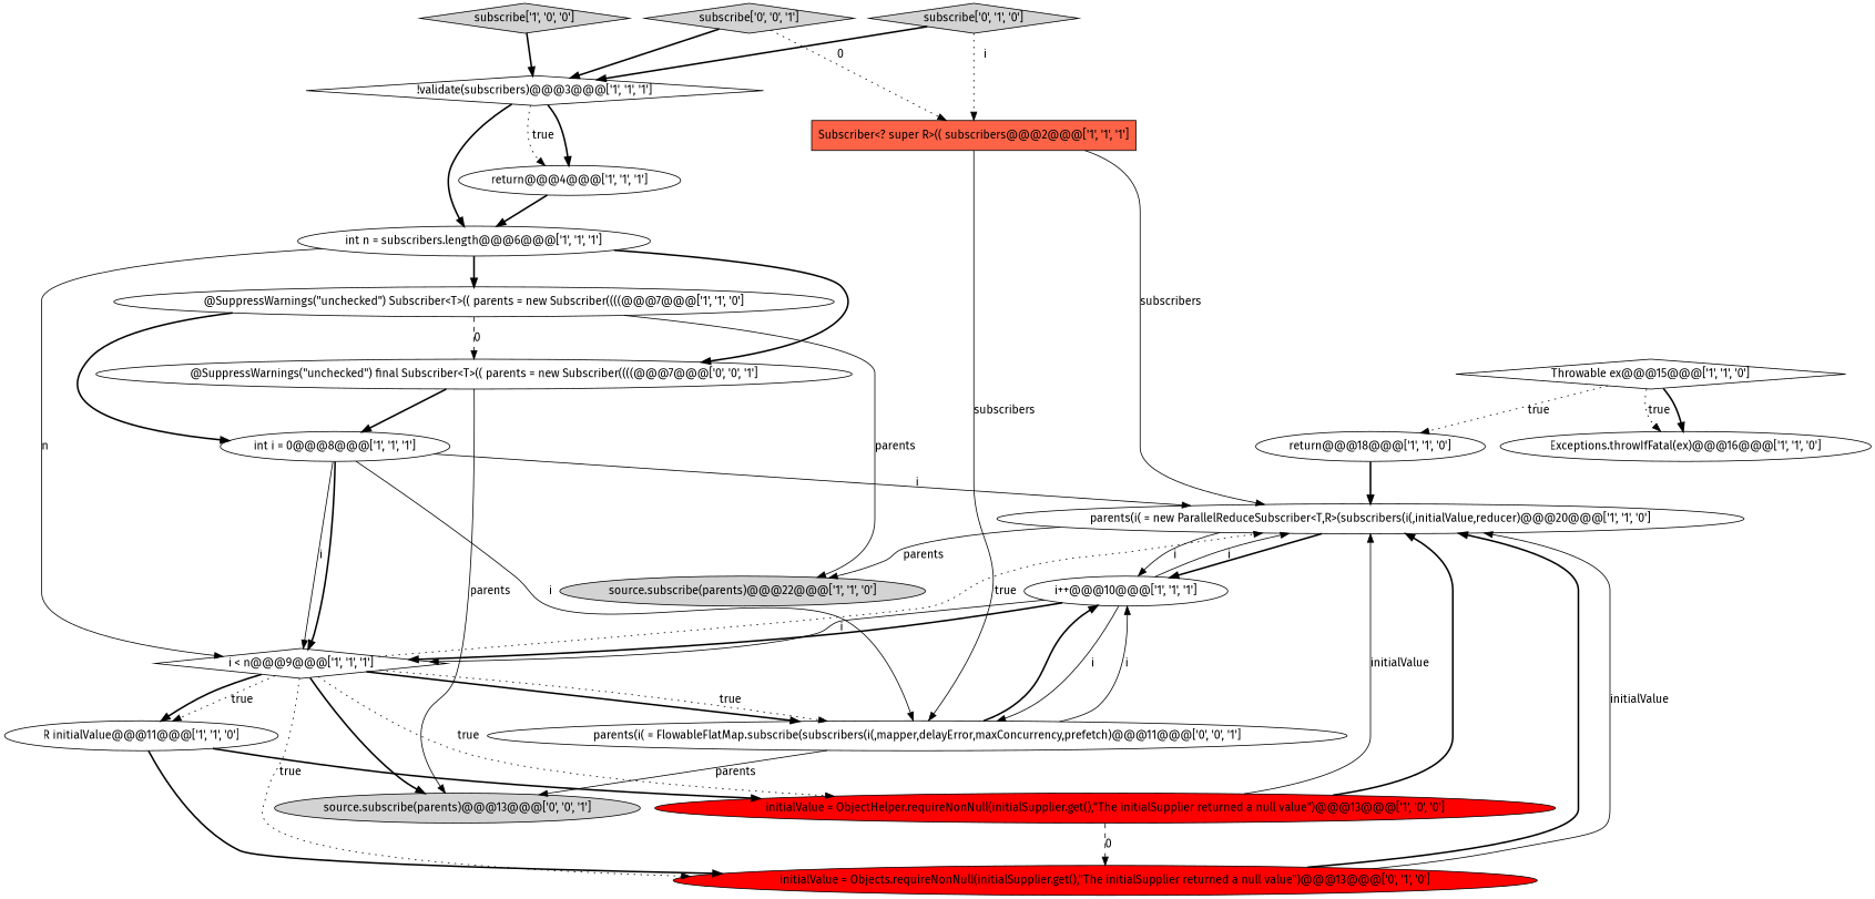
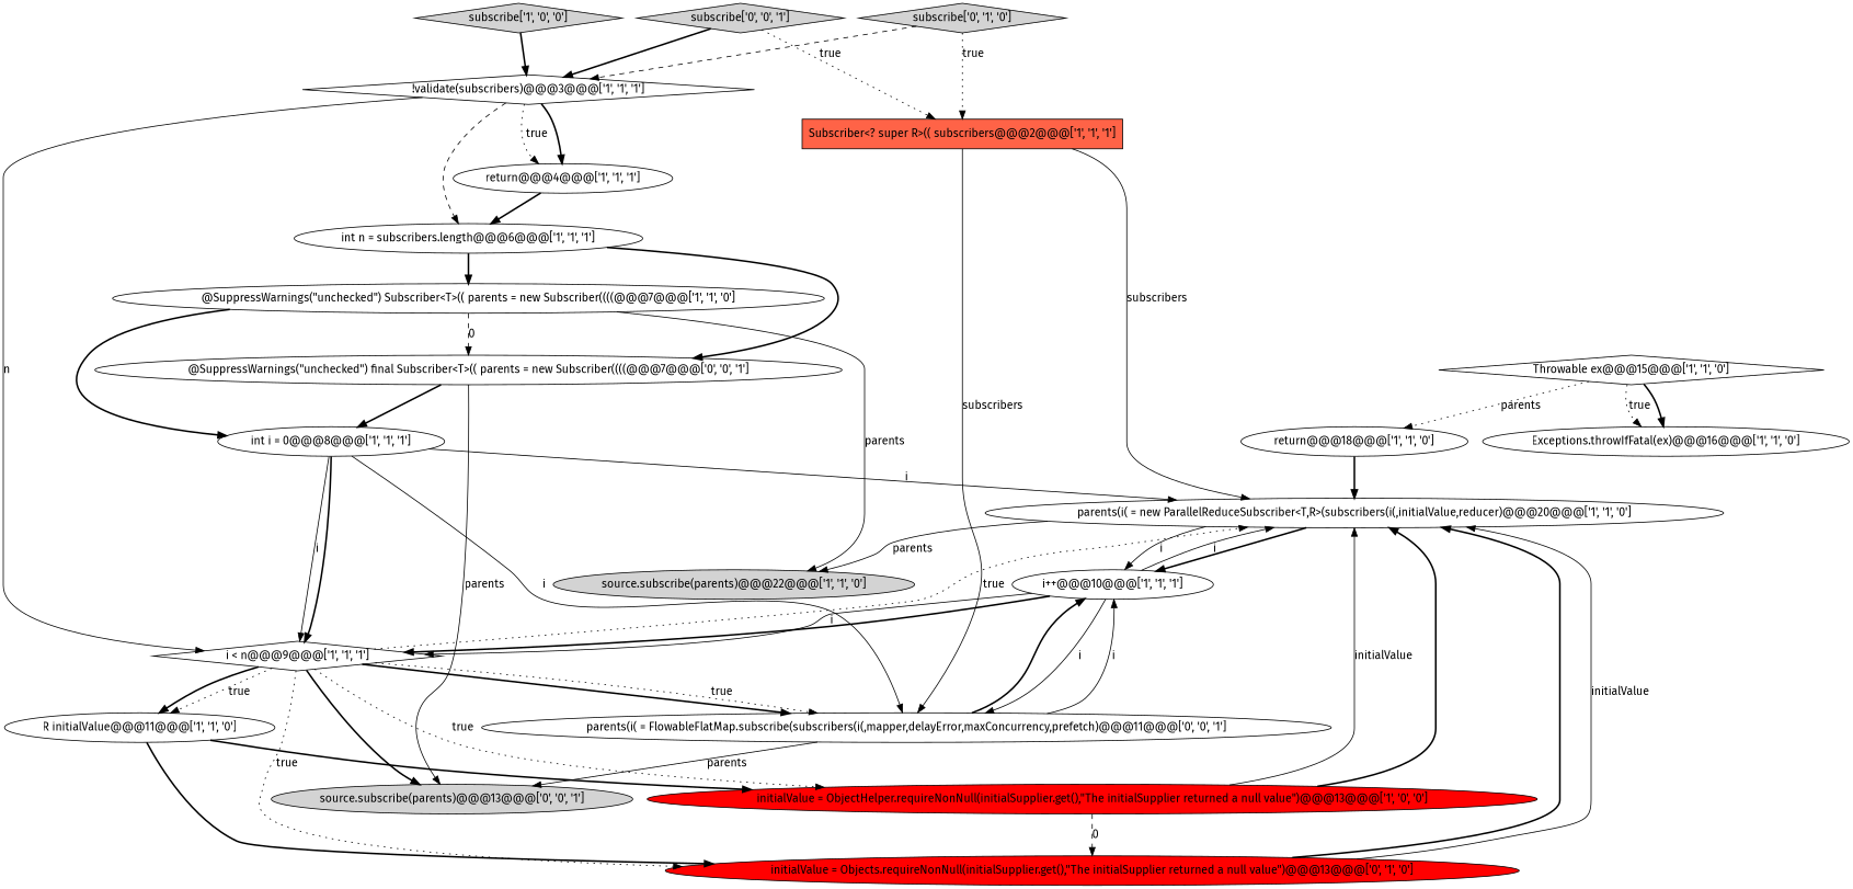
  digraph {
    fontname="Fira Sans"
    node [fillcolor=white fontname="Fira Sans" shape=ellipse style=filled]
    edge [fontname="Fira Sans" style=bold]
    n1 [fillcolor=lightgray label="source.subscribe(parents)@@@13@@@['0', '0', '1']"]
    n2 [label="@SuppressWarnings(\"unchecked\") Subscriber<T>(( parents = new Subscriber((((@@@7@@@['1', '1', '0']"]
    n3 [label="int i = 0@@@8@@@['1', '1', '1']"]
    n4 [fillcolor=lightgray label="source.subscribe(parents)@@@22@@@['1', '1', '0']"]
    n5 [label="@SuppressWarnings(\"unchecked\") final Subscriber<T>(( parents = new Subscriber((((@@@7@@@['0', '0', '1']"]
    n6 [label="parents(i( = new ParallelReduceSubscriber<T,R>(subscribers(i(,initialValue,reducer)@@@20@@@['1', '1', '0']"]
    n7 [label="parents(i( = FlowableFlatMap.subscribe(subscribers(i(,mapper,delayError,maxConcurrency,prefetch)@@@11@@@['0', '0', '1']"]
    n8 [label="i < n@@@9@@@['1', '1', '1']" shape=diamond]
    n9 [label="!validate(subscribers)@@@3@@@['1', '1', '1']" shape=diamond]
    n10 [label="return@@@4@@@['1', '1', '1']"]
    n11 [label="int n = subscribers.length@@@6@@@['1', '1', '1']"]
    n12 [label="return@@@18@@@['1', '1', '0']"]
    n13 [label="i++@@@10@@@['1', '1', '1']"]
    n14 [fillcolor=lightgray label="subscribe['1', '0', '0']" shape=diamond]
    n15 [fillcolor=tomato label="Subscriber<? super R>(( subscribers@@@2@@@['1', '1', '1']" shape=box]
    n16 [fillcolor=lightgray label="subscribe['0', '1', '0']" shape=diamond]
    n17 [label="R initialValue@@@11@@@['1', '1', '0']"]
    n18 [fillcolor=red label="initialValue = Objects.requireNonNull(initialSupplier.get(),\"The initialSupplier returned a null value\")@@@13@@@['0', '1', '0']"]
    n19 [fillcolor=red label="initialValue = ObjectHelper.requireNonNull(initialSupplier.get(),\"The initialSupplier returned a null value\")@@@13@@@['1', '0', '0']"]
    n20 [fillcolor=lightgray label="subscribe['0', '0', '1']" shape=diamond]
    n21 [label="Throwable ex@@@15@@@['1', '1', '0']" shape=diamond]
    n22 [label="Exceptions.throwIfFatal(ex)@@@16@@@['1', '1', '0']"]
    n2 -> n3
    n2 -> n4 [label=parents style=solid]
    n2 -> n5 [label=0 style=dashed]
    n3 -> n6 [label=i style=solid]
    n3 -> n7 [label=i style=solid]
    n3 -> n8
    n3 -> n8 [label=i style=solid]
    n5 -> n1 [label=parents style=solid]
    n5 -> n3
    n6 -> n4 [label=parents style=solid]
    n6 -> n13
    n6 -> n13 [label=i style=solid]
    n7 -> n1 [label=parents style=solid]
    n7 -> n13 [label=i style=solid]
    n7 -> n13
    n8 -> n1
    n8 -> n6 [label=true style=dotted]
    n8 -> n7
    n8 -> n7 [label=true style=dotted]
    n8 -> n17 [label=true style=dotted]
    n8 -> n17
    n8 -> n18 [label=true style=dotted]
    n8 -> n19 [label=true style=dotted]
    n9 -> n10
    n9 -> n10 [label=true style=dotted]
-   n9 -> n11
+   n9 -> n11 [style=dashed]
    n10 -> n11
    n11 -> n2
    n11 -> n5
-   n11 -> n8 [label=n style=solid]
+   n9 -> n8 [label=n style=solid]
    n12 -> n6
    n13 -> n6 [label=i style=solid]
    n13 -> n7 [label=i style=solid]
    n13 -> n8 [label=i style=solid]
    n13 -> n8
    n14 -> n9
    n15 -> n6 [label=subscribers style=solid]
    n15 -> n7 [label=subscribers style=solid]
-   n16 -> n9
-   n16 -> n15 [label=i style=dotted]
+   n16 -> n9 [style=dashed]
+   n16 -> n15 [label=true style=dotted]
    n17 -> n18
    n17 -> n19
    n18 -> n6
    n18 -> n6 [label=initialValue style=solid]
    n19 -> n6 [label=initialValue style=solid]
    n19 -> n6
    n19 -> n18 [label=0 style=dashed]
    n20 -> n9
-   n20 -> n15 [label=0 style=dotted]
-   n21 -> n12 [label=true style=dotted]
+   n20 -> n15 [label=true style=dotted]
+   n21 -> n12 [label=parents style=dotted]
    n21 -> n22
    n21 -> n22 [label=true style=dotted]
  }
